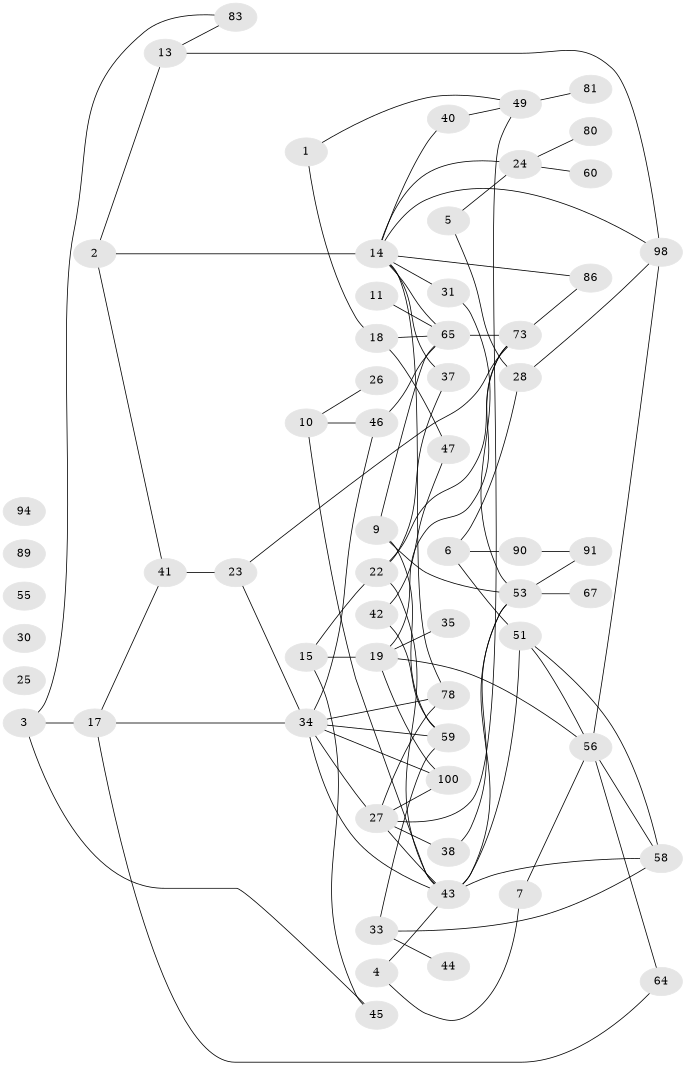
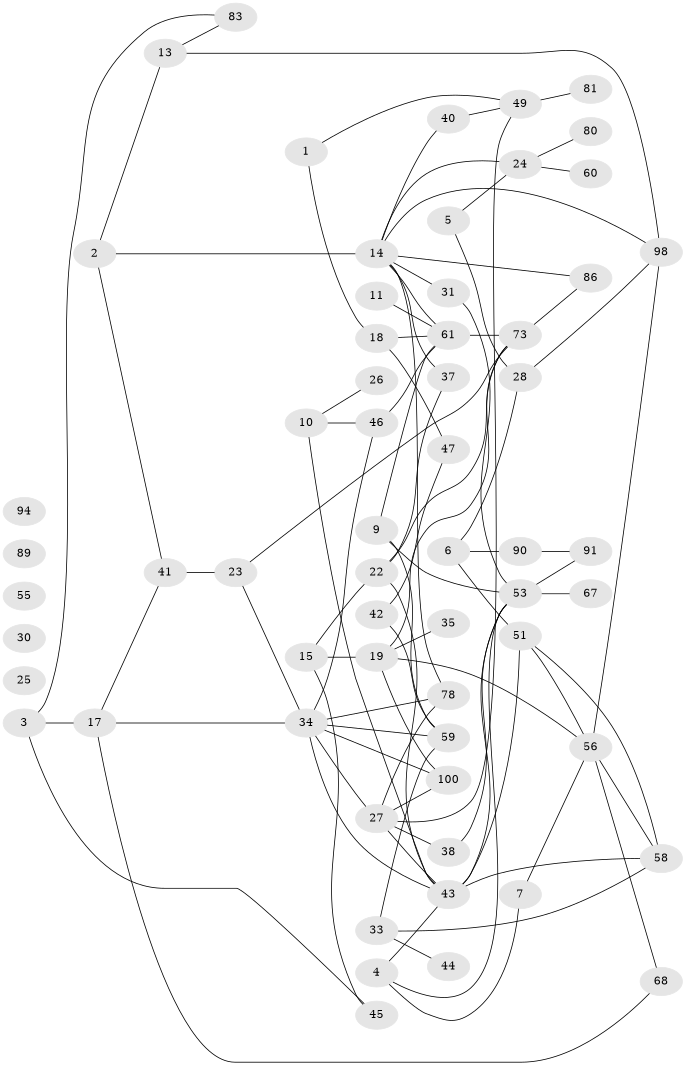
  graph {
    rankdir=LR
    node [color=gray90 style=filled]
    1 [super="+16"]
    18 [super="+75"]
    49 [super="+62"]
-   61 [super="+92" label=65]
+   61 [super="+92"]
    47 [super="+63"]
    81
    2 [super="+8"]
    13 [super="+97"]
    14 [super="+96"]
    n10 [label=41 super="+36"]
    83
    98
    24 [super="+50"]
    31 [super="+82"]
    37 [super="+95"]
    40
    78
    86
    23
    3 [super="+12"]
    17 [super="+69"]
    45
    34
-   64 [super="+85"]
+   64 [super="+85" label=68]
    4 [super="+88"]
    7 [super="+72"]
    43 [super="+87"]
    53 [super="+74"]
    56 [super="+68"]
    51 [super="+73"]
    58 [super="+76"]
    67 [super="+77"]
    91
    60
    80
    5
    28 [super="+39"]
    6 [super="+48"]
    90
    9 [super="+54"]
    59 [super="+93"]
    n42 [label=73 super="+71"]
    26 [super="+84"]
    10
    46
    11
    15 [super="+20"]
    19 [super="+41"]
    22 [super="+99"]
    35 [super="+66"]
    100
    27 [super="+57"]
    38
    25 [super="+29"]
    30
    33 [super="+79"]
    44
    42 [super="+65"]
    55
    89
    94
    1 -- 18
    1 -- 49
    18 -- 61
    18 -- 47
    49 -- 81
    61 -- n42 [weight=2]
    2 -- 13
    2 -- 14
    2 -- n10
    13 -- 83
    13 -- 98
    14 -- 61
    14 -- 98
    14 -- 24
    14 -- 31
    14 -- 37
    14 -- 40
    14 -- 78
    14 -- 86
    n10 -- 23
    24 -- 60
    24 -- 80
    31 -- 53
    40 -- 49
    23 -- 34
    23 -- n42
    3 -- 83
    3 -- 17
    3 -- 45
    17 -- n10
    17 -- 34
    17 -- 64
    34 -- 78
    34 -- 43
    34 -- 59
    34 -- 46
    34 -- 100
    34 -- 27
    4 -- 7
    4 -- 43
+   4 -- 53
    7 -- 56
    43 -- 53
    43 -- 51
    43 -- 58
    53 -- 67
    53 -- 91
    56 -- 98
    56 -- 64
    56 -- 58
    51 -- 56
    51 -- 58
    5 -- 24
    5 -- 28
    28 -- 98
    6 -- 51
    6 -- 28
    6 -- 90
    90 -- 91
    9 -- 61
    9 -- 53
    9 -- 59
    n42 -- 86
    10 -- 43
    10 -- 26
    10 -- 46
    46 -- 61
    11 -- 61
    15 -- 45
    15 -- 19
    15 -- 22
    19 -- 56
    19 -- n42
    19 -- 35
    19 -- 100
    22 -- 37
    22 -- 43
    22 -- n42
    27 -- 49
    27 -- 78
    27 -- 43
    27 -- 100
    27 -- 38
    38 -- 53
    33 -- 58 [weight=2]
    33 -- 59
    33 -- 44
    42 -- 47
    42 -- 59
  }
